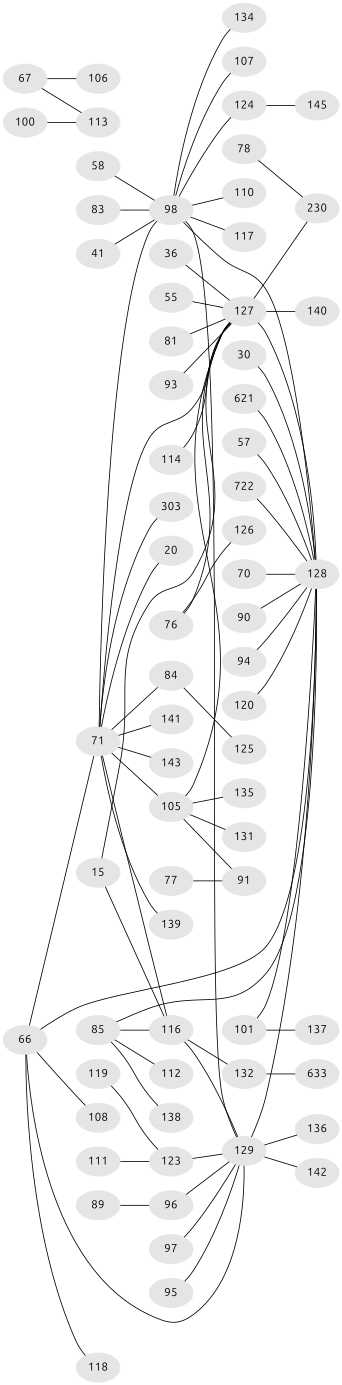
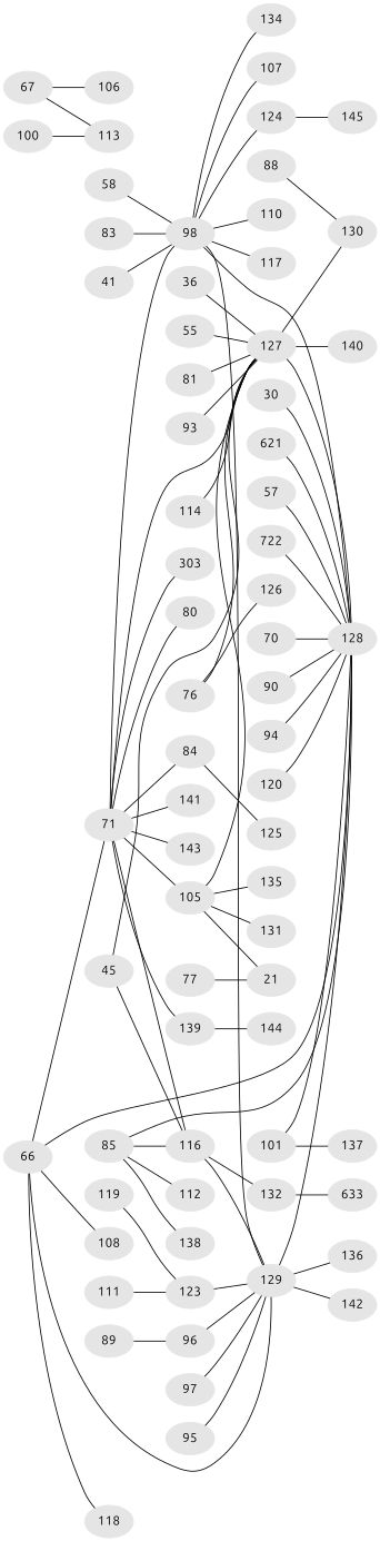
  graph {
    fontname=Ubuntu
    rankdir=LR
    node [color=gray90 fontname=Ubuntu style=filled]
    edge [fontname=Ubuntu]
    128 [super="+86+89+92+28+59"]
    30
    127 [super="+21+104"]
-   130 [super="+42+52+54" label=230]
+   130 [super="+42+52+54"]
    140
    36
    71 [super="+9+51+60"]
    98 [super="+18+53"]
    116 [super="+102"]
-   80 [label=20]
+   80
    84
    n12 [label=303]
    105 [super="+74"]
    139 [super="+69"]
    141
    143 [super="+46"]
    129 [super="+24+43+99"]
    107
    110
    117
    124 [super="+23"]
    134
    41
    132
-   45 [label=15]
+   45
    55
    57 [super="+7"]
    58
    66 [super="+20"]
    108
    118
    136
    142
    67 [super="+33"]
    106
    113 [super="+88"]
    70
    125
-   91 [super="+63+68"]
+   91 [super="+63+68" label=21]
    131
    135
+   144
    76
    126
    77
-   78
+   78 [label=88]
    96 [super="+50+61"]
    n48 [label=89]
    81
    85
    112
    138
    n53 [label=83]
    90
    93 [super="+62"]
    94
    95
    97
    145
    100
    n61 [label=101]
    137
    123 [super="+56"]
    111
    114 [super="+82"]
    n66 [label=633]
    119
    120
    n69 [label=621 super="+75"]
    n70 [label=722 super="+32"]
    30 -- 128
    127 -- 128 [weight=3]
    127 -- 130
    127 -- 140
    36 -- 127
    71 -- 127 [weight=2]
    71 -- 98 [weight=2]
    71 -- 116 [weight=2]
    71 -- 80
    71 -- 84
    71 -- n12
    71 -- 105
    71 -- 139
    71 -- 141
    71 -- 143 [weight=2]
    98 -- 128
    98 -- 129 [weight=2]
    98 -- 107
    98 -- 110
    98 -- 117
    98 -- 124
    98 -- 134
    116 -- 129
    116 -- 132
    84 -- 125
    105 -- 127
    105 -- 91
    105 -- 131
    105 -- 135
+   139 -- 144
    129 -- 128 [weight=2]
    129 -- 136
    129 -- 142
    124 -- 145
    41 -- 98
    132 -- n66
    45 -- 127
    45 -- 116
    55 -- 127
    57 -- 128
    58 -- 98
    66 -- 128
    66 -- 71 [weight=2]
    66 -- 129
    66 -- 108
    66 -- 118
    67 -- 106
    67 -- 113
    70 -- 128
    76 -- 127
    76 -- 126
    77 -- 91
    78 -- 130
    96 -- 129
    n48 -- 96
    81 -- 127
    85 -- 128
    85 -- 116
    85 -- 112
    85 -- 138
    n53 -- 98
    90 -- 128
    93 -- 127
    94 -- 128
    95 -- 129
    97 -- 129
    100 -- 113
    n61 -- 128
    n61 -- 137
    123 -- 129
    111 -- 123
    114 -- 127 [weight=2]
    119 -- 123
    120 -- 128
    n69 -- 128
    n70 -- 128
  }
